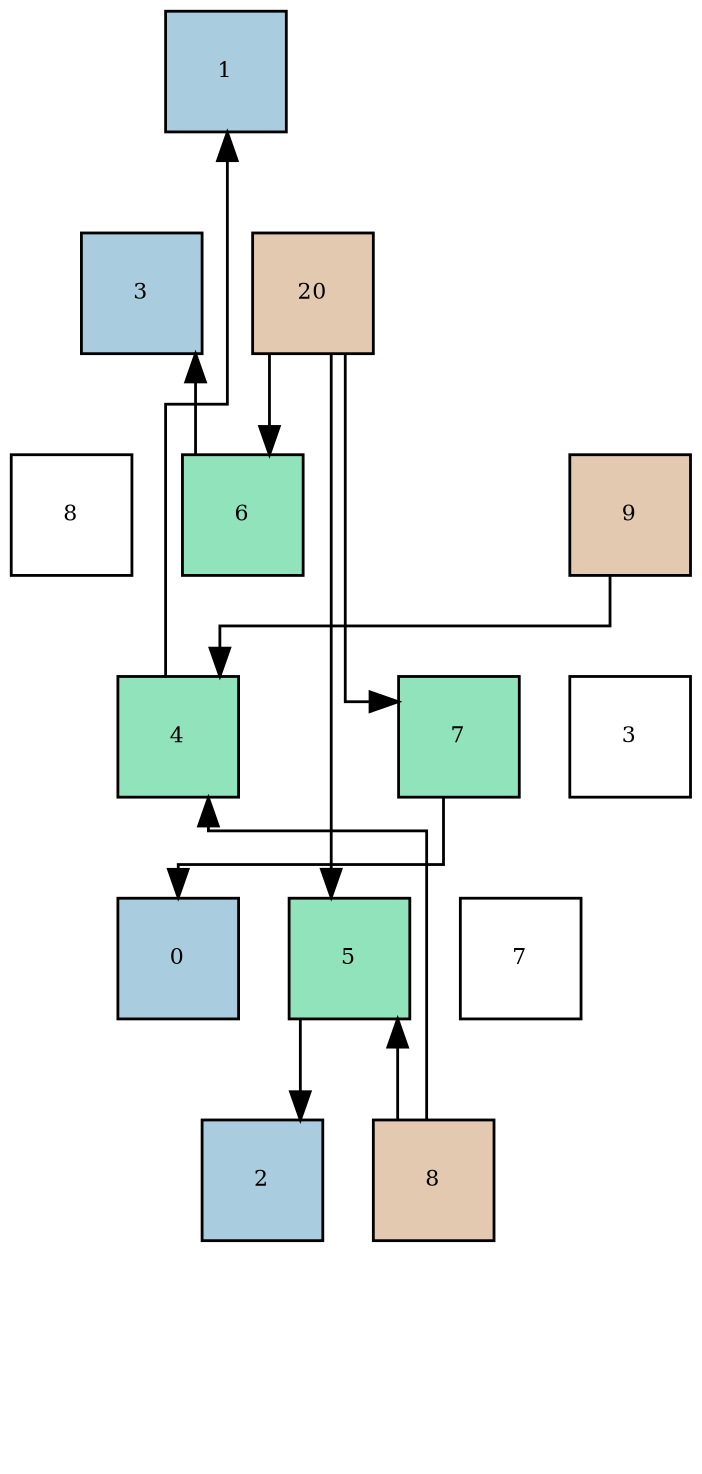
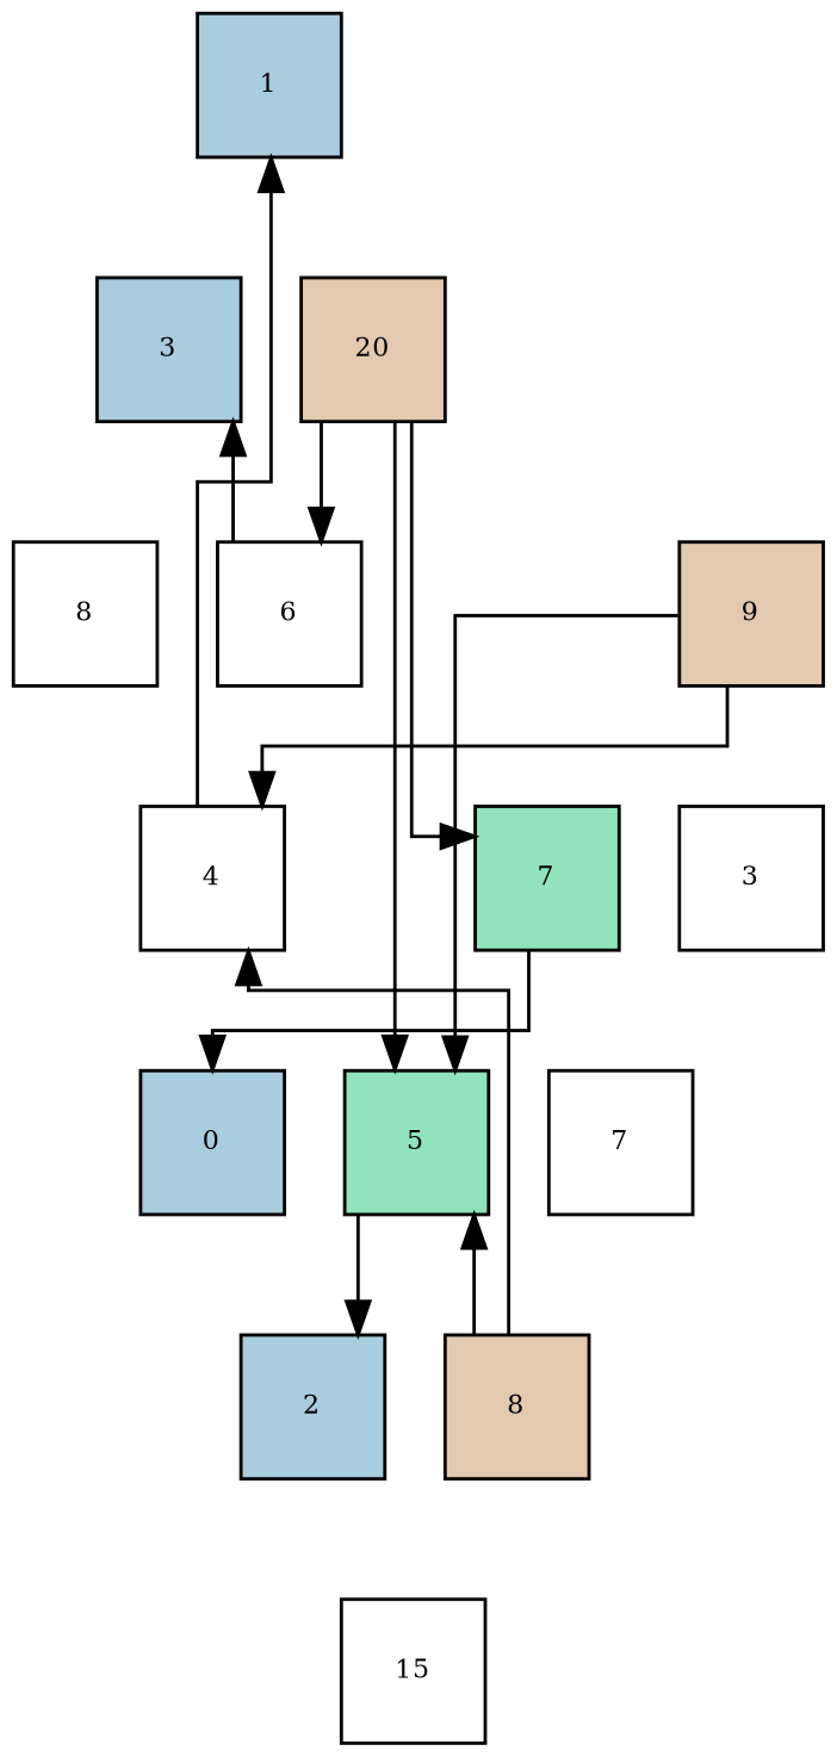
  digraph {
    rank=same
    rankdir=TB
    splines=ortho
    node [fillcolor="#a9ccde" fixedsize=true fontsize=8 shape=square style=filled]
    edge [constraint=true style=invis]
    n1 [label=1 width=0.6]
    n2 [fillcolor="#e3c9af" label=20 width=0.6]
    n3 [label=3 width=0.6]
    n4 [fillcolor="#e3c9af" label=9 width=0.6]
-   n5 [fillcolor="#91e3bb" label=6 width=0.6]
+   n5 [fillcolor="#ffffff" label=6 width=0.6]
    n6 [fillcolor="#91e3bb" label=7 width=0.6]
    n7 [fillcolor="#91e3bb" label=5 width=0.6]
    n8 [fillcolor="#ffffff" label=8 width=0.6]
    n9 [fillcolor="#ffffff" label=3 width=0.6]
-   n10 [fillcolor="#91e3bb" label=4 width=0.6]
+   n10 [fillcolor="#ffffff" label=4 width=0.6]
    n11 [fillcolor="#ffffff" label=7 width=0.6]
    n12 [label=0 width=0.6]
    n13 [fillcolor="#e3c9af" label=8 width=0.6]
    n14 [label=2 width=0.6]
+   n15 [fillcolor="#ffffff" label=15 width=0.6]
    n1 -> n2
    n1 -> n3
    n2 -> n4
    n2 -> n5 [constraint=false style=vis]
    n2 -> n5
    n2 -> n6 [constraint=false style=vis]
    n2 -> n7 [constraint=false style=vis]
    n3 -> n5
    n3 -> n8
    n4 -> n6
+   n4 -> n7 [constraint=false style=vis]
    n4 -> n9
    n4 -> n10 [constraint=false style=vis]
    n5 -> n3 [constraint=false style=vis]
    n5 -> n6
    n5 -> n10
    n6 -> n7
    n6 -> n11
    n6 -> n12 [constraint=false style=vis]
    n7 -> n13
    n7 -> n14 [constraint=false style=vis]
    n7 -> n14
    n8 -> n10
    n9 -> n11
    n10 -> n1 [constraint=false style=vis]
    n10 -> n7
    n10 -> n12
    n11 -> n13
    n12 -> n14
    n13 -> n7 [constraint=false style=vis]
    n13 -> n10 [constraint=false style=vis]
+   n13 -> n15
+   n14 -> n15
  }
